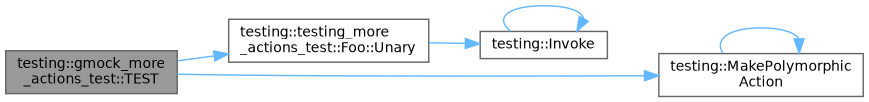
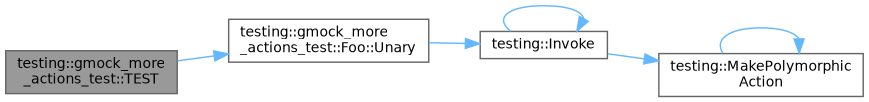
  digraph {
    rankdir=LR
    node [color=grey40 fillcolor=white fontname=Helvetica fontsize=10 shape=box style=filled]
    edge [color=steelblue1 fontname=Helvetica fontsize=10 labelfontname=Helvetica labelfontsize=10 style=solid]
    n1 [color=gray40 fillcolor=grey60 fontcolor=black height=0.2 label="testing::gmock_more\l_actions_test::TEST" width=0.4]
-   n2 [height=0.2 label="testing::testing_more\l_actions_test::Foo::Unary" width=0.4]
+   n2 [height=0.2 label="testing::gmock_more\l_actions_test::Foo::Unary" width=0.4]
    n3 [height=0.2 label="testing::Invoke" width=0.4]
    n4 [height=0.2 label="testing::MakePolymorphic\lAction" width=0.4]
    n1 -> n2
    n2 -> n3
    n3 -> n3
-   n1 -> n4
+   n3 -> n4
    n4 -> n4
  }
